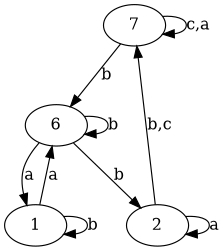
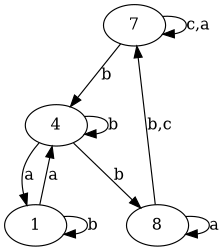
  digraph {
    d2tdocpreamble="\usetikzlibrary{automata}"
    d2tfigpreamble="\tikzstyle{every state}= [ draw=blue!50,very thick,fill=blue!20]  \tikzstyle{auto}= [fill=white]"
    ranksep=0.5
    node [style=state]
    edge [lblstyle=auto topath="bend right"]
    n1 [label=7 style="state, initial"]
-   n2 [label=6]
+   n2 [label=4]
    n3 [label=1 style="state, accepting"]
-   n4 [label=2]
+   n4 [label=8]
    n1 -> n1 [label="c,a" topath="loop above"]
    n1 -> n2 [label=b]
    n2 -> n2 [label=b topath="loop above"]
    n2 -> n3 [label=a]
    n2 -> n4 [label=b]
    n3 -> n2 [label=a]
    n3 -> n3 [label=b topath="loop above"]
    n4 -> n1 [label="b,c"]
    n4 -> n4 [label=a topath="loop above"]
  }
